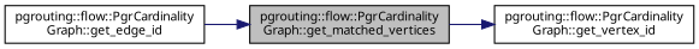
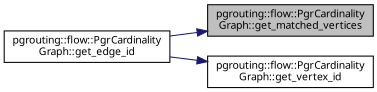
  digraph {
    fontname="Noto Sans"
    rankdir=LR
    node [color=black fillcolor=white fontname="Noto Sans" fontsize=10 shape=record style=filled]
    edge [color=midnightblue fontname="Noto Sans" fontsize=10 labelfontname=Helvetica labelfontsize=10 style=solid]
    n1 [fillcolor=grey75 fontcolor=black height=0.2 label="pgrouting::flow::PgrCardinality\lGraph::get_matched_vertices" width=0.4]
    n2 [height=0.2 label="pgrouting::flow::PgrCardinality\lGraph::get_vertex_id" width=0.4]
    n3 [height=0.2 label="pgrouting::flow::PgrCardinality\lGraph::get_edge_id" width=0.4]
-   n1 -> n2
+   n3 -> n2
    n3 -> n1
  }
